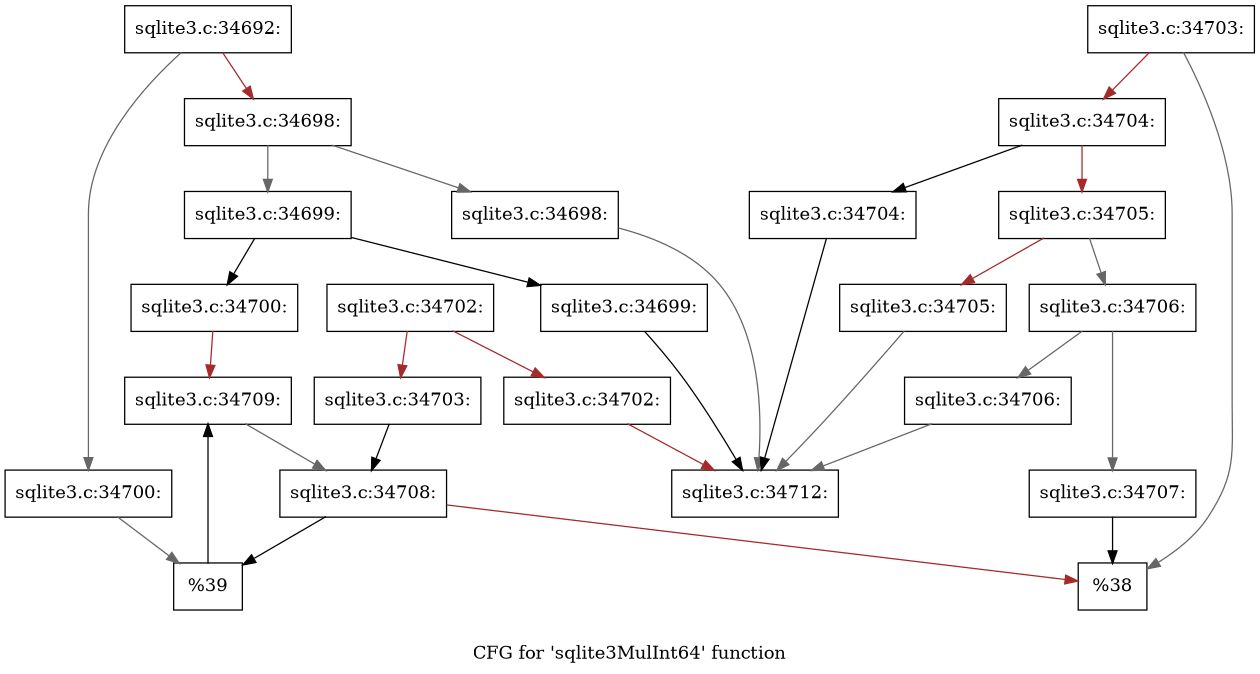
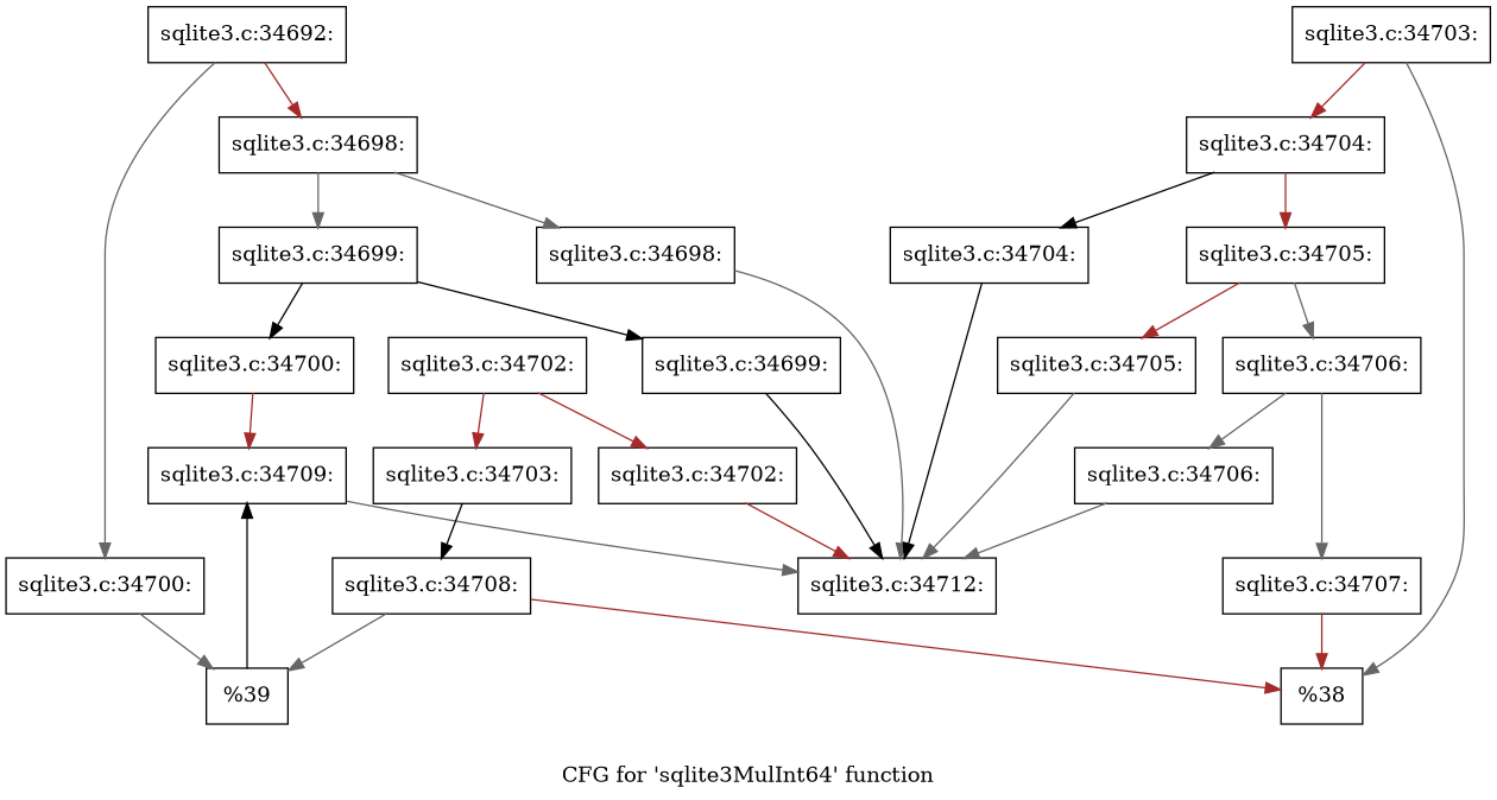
  digraph {
    label="CFG for 'sqlite3MulInt64' function"
    node [shape=record]
    edge [color=gray40]
    n1 [label="{sqlite3.c:34692:}"]
    n2 [label="{sqlite3.c:34698:}"]
    n3 [label="{sqlite3.c:34700:}"]
    n4 [label="{sqlite3.c:34698:}"]
    n5 [label="{sqlite3.c:34699:}"]
    n6 [label="{%39}"]
    n7 [label="{sqlite3.c:34712:}"]
    n8 [label="{sqlite3.c:34699:}"]
    n9 [label="{sqlite3.c:34700:}"]
    n10 [label="{sqlite3.c:34709:}"]
    n11 [label="{sqlite3.c:34702:}"]
    n12 [label="{sqlite3.c:34702:}"]
    n13 [label="{sqlite3.c:34703:}"]
    n14 [label="{sqlite3.c:34703:}"]
    n15 [label="{sqlite3.c:34704:}"]
    n16 [label="{%38}"]
    n17 [label="{sqlite3.c:34708:}"]
    n18 [label="{sqlite3.c:34704:}"]
    n19 [label="{sqlite3.c:34705:}"]
    n20 [label="{sqlite3.c:34705:}"]
    n21 [label="{sqlite3.c:34706:}"]
    n22 [label="{sqlite3.c:34706:}"]
    n23 [label="{sqlite3.c:34707:}"]
    n1 -> n2 [color=brown]
    n1 -> n3
    n2 -> n4
    n2 -> n5
    n3 -> n6
    n4 -> n7
    n5 -> n8 [color=black]
    n5 -> n9 [color=black]
    n6 -> n10 [color=black]
    n8 -> n7 [color=black]
    n9 -> n10 [color=brown]
-   n10 -> n17
+   n10 -> n7
    n11 -> n12 [color=brown]
    n11 -> n13 [color=brown]
    n12 -> n7 [color=brown]
    n13 -> n17 [color=black]
    n14 -> n15 [color=brown]
    n14 -> n16
    n15 -> n18 [color=black]
    n15 -> n19 [color=brown]
-   n17 -> n6 [color=black]
+   n17 -> n6
    n17 -> n16 [color=brown]
    n18 -> n7 [color=black]
    n19 -> n20 [color=brown]
    n19 -> n21
    n20 -> n7
    n21 -> n22
    n21 -> n23
    n22 -> n7
-   n23 -> n16 [color=black]
+   n23 -> n16 [color=brown]
  }
